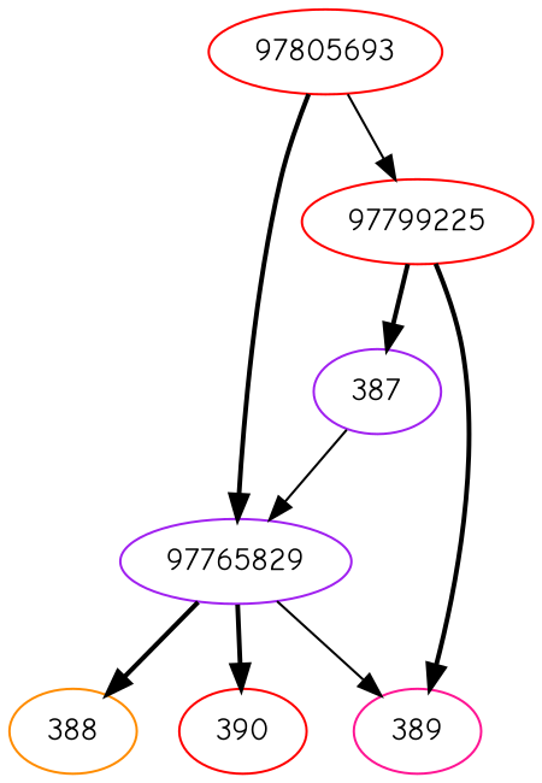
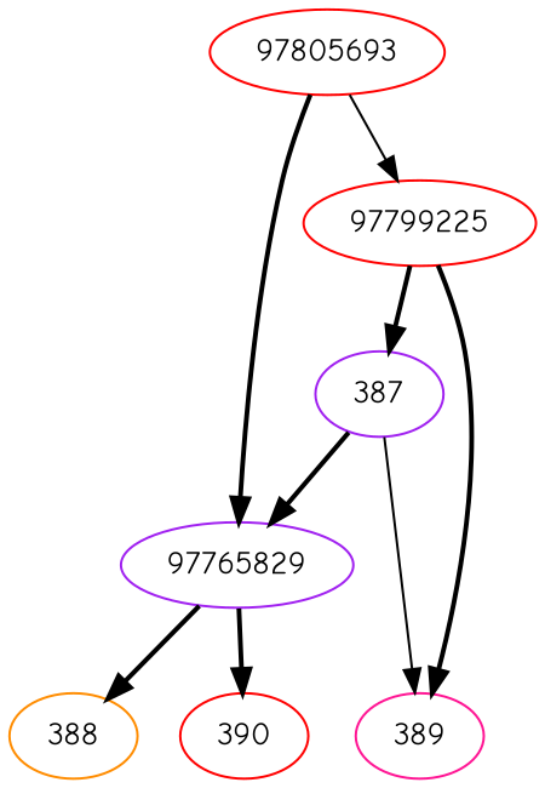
  strict digraph {
    fontname="Comic Neue"
    node [color=red fontname="Comic Neue"]
    edge [fontname="Comic Neue" style=bold]
    387 [color=purple]
    97765829 [color=purple]
    388 [color=darkorange]
    389 [color=deeppink]
    390
    97799225
    97805693
-   387 -> 97765829 [style=solid]
+   387 -> 97765829
    97765829 -> 388
-   97765829 -> 389 [style=solid]
+   387 -> 389 [style=solid]
    97765829 -> 390
    97799225 -> 387
    97799225 -> 389
    97805693 -> 97765829
    97805693 -> 97799225 [style=solid]
  }
